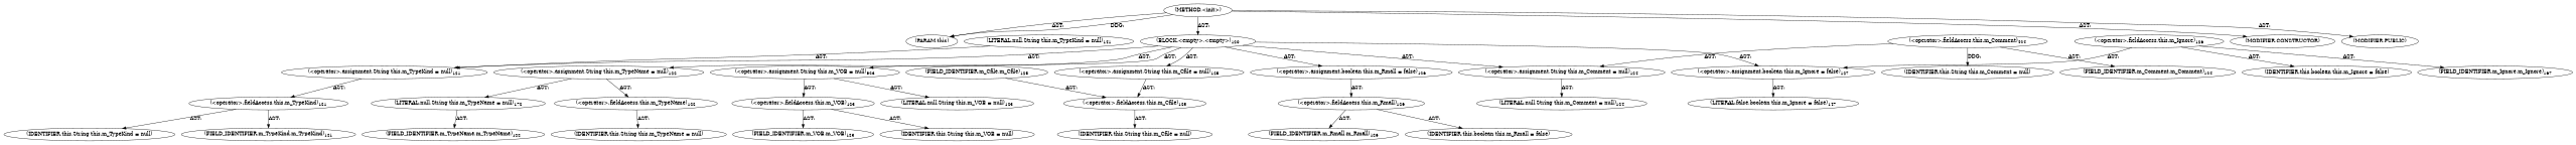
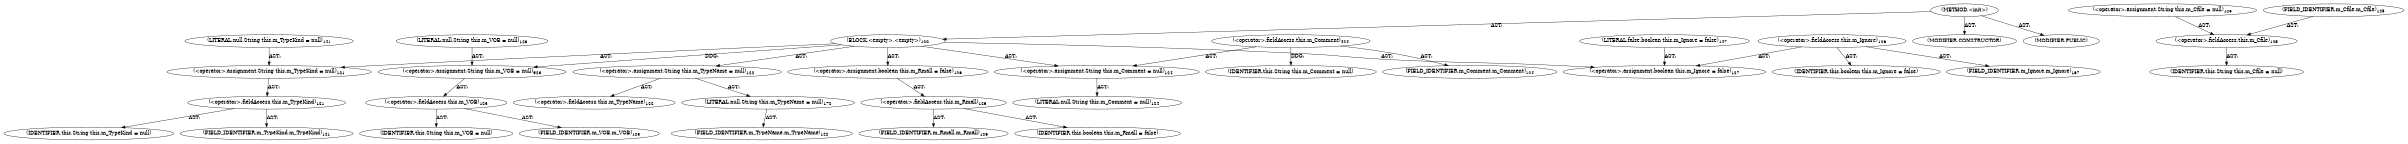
  digraph {
    n1 [label=<(METHOD,&lt;init&gt;)>]
-   n2 [label=<(PARAM,this)>]
    n3 [label=<(BLOCK,&lt;empty&gt;,&lt;empty&gt;)<SUB>120</SUB>>]
    n4 [label=<(MODIFIER,CONSTRUCTOR)>]
    n5 [label=<(MODIFIER,PUBLIC)>]
    n6 [label=<(&lt;operator&gt;.assignment,String this.m_TypeKind = null)<SUB>121</SUB>>]
    n7 [label=<(&lt;operator&gt;.assignment,String this.m_TypeName = null)<SUB>122</SUB>>]
    n8 [label=<(&lt;operator&gt;.assignment,String this.m_VOB = null)<SUB>923</SUB>>]
    n9 [label=<(&lt;operator&gt;.assignment,String this.m_Comment = null)<SUB>124</SUB>>]
    n10 [label=<(&lt;operator&gt;.assignment,String this.m_Cfile = null)<SUB>125</SUB>>]
    n11 [label=<(&lt;operator&gt;.assignment,boolean this.m_Rmall = false)<SUB>126</SUB>>]
    n12 [label=<(&lt;operator&gt;.assignment,boolean this.m_Ignore = false)<SUB>127</SUB>>]
    n13 [label=<(&lt;operator&gt;.fieldAccess,this.m_TypeKind)<SUB>121</SUB>>]
    n14 [label=<(&lt;operator&gt;.fieldAccess,this.m_TypeName)<SUB>122</SUB>>]
    n15 [label=<(LITERAL,null,String this.m_TypeName = null)<SUB>172</SUB>>]
    n16 [label=<(&lt;operator&gt;.fieldAccess,this.m_VOB)<SUB>123</SUB>>]
    n17 [label=<(LITERAL,null,String this.m_VOB = null)<SUB>123</SUB>>]
    n18 [label=<(LITERAL,null,String this.m_Comment = null)<SUB>124</SUB>>]
    n19 [label=<(&lt;operator&gt;.fieldAccess,this.m_Cfile)<SUB>125</SUB>>]
    n20 [label=<(&lt;operator&gt;.fieldAccess,this.m_Rmall)<SUB>126</SUB>>]
    n21 [label=<(LITERAL,false,boolean this.m_Ignore = false)<SUB>147</SUB>>]
    n22 [label=<(IDENTIFIER,this,String this.m_TypeKind = null)>]
    n23 [label=<(FIELD_IDENTIFIER,m_TypeKind,m_TypeKind)<SUB>121</SUB>>]
    n24 [label=<(LITERAL,null,String this.m_TypeKind = null)<SUB>141</SUB>>]
-   n25 [label=<(IDENTIFIER,this,String this.m_TypeName = null)>]
    n26 [label=<(FIELD_IDENTIFIER,m_TypeName,m_TypeName)<SUB>122</SUB>>]
    n27 [label=<(IDENTIFIER,this,String this.m_VOB = null)>]
    n28 [label=<(FIELD_IDENTIFIER,m_VOB,m_VOB)<SUB>123</SUB>>]
    n29 [label=<(&lt;operator&gt;.fieldAccess,this.m_Comment)<SUB>424</SUB>>]
    n30 [label=<(IDENTIFIER,this,String this.m_Comment = null)>]
    n31 [label=<(FIELD_IDENTIFIER,m_Comment,m_Comment)<SUB>124</SUB>>]
    n32 [label=<(IDENTIFIER,this,String this.m_Cfile = null)>]
    n33 [label=<(FIELD_IDENTIFIER,m_Cfile,m_Cfile)<SUB>125</SUB>>]
    n34 [label=<(IDENTIFIER,this,boolean this.m_Rmall = false)>]
    n35 [label=<(FIELD_IDENTIFIER,m_Rmall,m_Rmall)<SUB>126</SUB>>]
    n36 [label=<(&lt;operator&gt;.fieldAccess,this.m_Ignore)<SUB>126</SUB>>]
    n37 [label=<(IDENTIFIER,this,boolean this.m_Ignore = false)>]
    n38 [label=<(FIELD_IDENTIFIER,m_Ignore,m_Ignore)<SUB>167</SUB>>]
-   n1 -> n2 [label="AST: "]
-   n1 -> n2 [label="DDG: "]
    n1 -> n3 [label="AST: "]
    n1 -> n4 [label="AST: "]
    n1 -> n5 [label="AST: "]
    n3 -> n6 [label="AST: "]
    n3 -> n7 [label="AST: "]
-   n3 -> n8 [label="AST: "]
+   n3 -> n8 [label="DDG: "]
    n3 -> n9 [label="AST: "]
-   n3 -> n10 [label="AST: "]
    n3 -> n11 [label="AST: "]
    n3 -> n12 [label="AST: "]
    n6 -> n13 [label="AST: "]
    n7 -> n14 [label="AST: "]
    n7 -> n15 [label="AST: "]
    n8 -> n16 [label="AST: "]
-   n8 -> n17 [label="AST: "]
+   n17 -> n8 [label="AST: "]
    n9 -> n18 [label="AST: "]
    n10 -> n19 [label="AST: "]
    n11 -> n20 [label="AST: "]
-   n12 -> n21 [label="AST: "]
+   n21 -> n12 [label="AST: "]
    n13 -> n22 [label="AST: "]
    n13 -> n23 [label="AST: "]
-   n14 -> n25 [label="AST: "]
    n15 -> n26 [label="AST: "]
    n16 -> n27 [label="AST: "]
    n16 -> n28 [label="AST: "]
    n19 -> n32 [label="AST: "]
    n20 -> n34 [label="AST: "]
    n20 -> n35 [label="AST: "]
    n24 -> n6 [label="AST: "]
    n29 -> n9 [label="AST: "]
    n29 -> n30 [label="DDG: "]
    n29 -> n31 [label="AST: "]
    n33 -> n19 [label="AST: "]
    n36 -> n12 [label="AST: "]
    n36 -> n37 [label="AST: "]
    n36 -> n38 [label="AST: "]
  }
